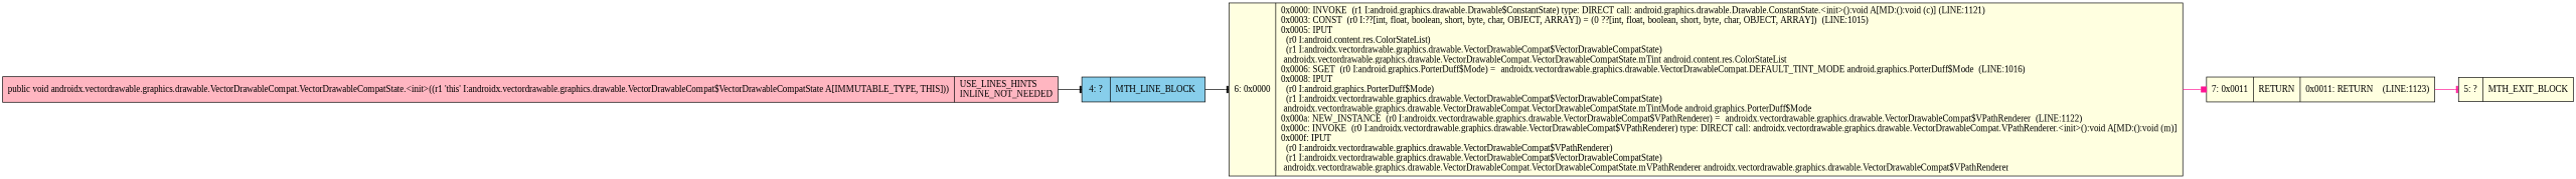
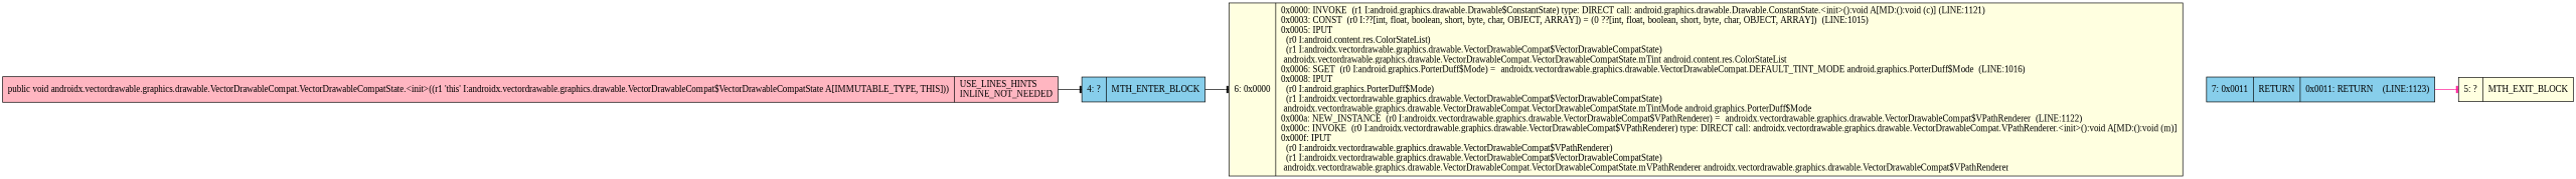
  digraph {
    fontname="Liberation Serif"
    rankdir=LR
    node [fillcolor=skyblue fontname="Liberation Serif" shape=record style=filled]
    edge [arrowhead=tee color=black fontname="Liberation Serif"]
-   n1 [label="{4\:\ ?|MTH_LINE_BLOCK\l}"]
+   n1 [label="{4\:\ ?|MTH_ENTER_BLOCK\l}"]
    n2 [fillcolor=lightyellow label="{6\:\ 0x0000|0x0000: INVOKE  (r1 I:android.graphics.drawable.Drawable$ConstantState) type: DIRECT call: android.graphics.drawable.Drawable.ConstantState.\<init\>():void A[MD:():void (c)] (LINE:1121)\l0x0003: CONST  (r0 I:??[int, float, boolean, short, byte, char, OBJECT, ARRAY]) = (0 ??[int, float, boolean, short, byte, char, OBJECT, ARRAY])  (LINE:1015)\l0x0005: IPUT  \l  (r0 I:android.content.res.ColorStateList)\l  (r1 I:androidx.vectordrawable.graphics.drawable.VectorDrawableCompat$VectorDrawableCompatState)\l androidx.vectordrawable.graphics.drawable.VectorDrawableCompat.VectorDrawableCompatState.mTint android.content.res.ColorStateList \l0x0006: SGET  (r0 I:android.graphics.PorterDuff$Mode) =  androidx.vectordrawable.graphics.drawable.VectorDrawableCompat.DEFAULT_TINT_MODE android.graphics.PorterDuff$Mode  (LINE:1016)\l0x0008: IPUT  \l  (r0 I:android.graphics.PorterDuff$Mode)\l  (r1 I:androidx.vectordrawable.graphics.drawable.VectorDrawableCompat$VectorDrawableCompatState)\l androidx.vectordrawable.graphics.drawable.VectorDrawableCompat.VectorDrawableCompatState.mTintMode android.graphics.PorterDuff$Mode \l0x000a: NEW_INSTANCE  (r0 I:androidx.vectordrawable.graphics.drawable.VectorDrawableCompat$VPathRenderer) =  androidx.vectordrawable.graphics.drawable.VectorDrawableCompat$VPathRenderer  (LINE:1122)\l0x000c: INVOKE  (r0 I:androidx.vectordrawable.graphics.drawable.VectorDrawableCompat$VPathRenderer) type: DIRECT call: androidx.vectordrawable.graphics.drawable.VectorDrawableCompat.VPathRenderer.\<init\>():void A[MD:():void (m)]\l0x000f: IPUT  \l  (r0 I:androidx.vectordrawable.graphics.drawable.VectorDrawableCompat$VPathRenderer)\l  (r1 I:androidx.vectordrawable.graphics.drawable.VectorDrawableCompat$VectorDrawableCompatState)\l androidx.vectordrawable.graphics.drawable.VectorDrawableCompat.VectorDrawableCompatState.mVPathRenderer androidx.vectordrawable.graphics.drawable.VectorDrawableCompat$VPathRenderer \l}"]
-   n3 [fillcolor=lightyellow label="{7\:\ 0x0011|RETURN\l|0x0011: RETURN    (LINE:1123)\l}"]
+   n3 [label="{7\:\ 0x0011|RETURN\l|0x0011: RETURN    (LINE:1123)\l}"]
    n4 [fillcolor=lightyellow label="{5\:\ ?|MTH_EXIT_BLOCK\l}"]
    n5 [fillcolor=lightpink label="{public void androidx.vectordrawable.graphics.drawable.VectorDrawableCompat.VectorDrawableCompatState.\<init\>((r1 'this' I:androidx.vectordrawable.graphics.drawable.VectorDrawableCompat$VectorDrawableCompatState A[IMMUTABLE_TYPE, THIS]))  | USE_LINES_HINTS\lINLINE_NOT_NEEDED\l}"]
    n1 -> n2
-   n2 -> n3 [arrowhead=box color=deeppink]
    n3 -> n4 [color=deeppink]
    n5 -> n1
  }
